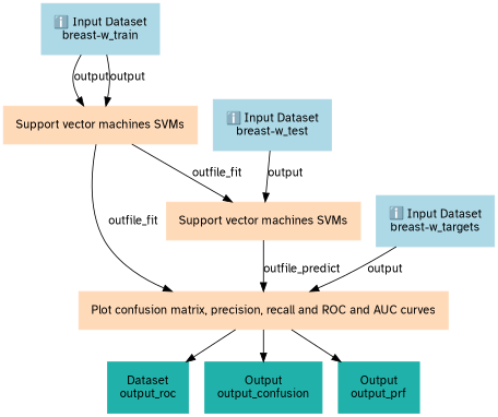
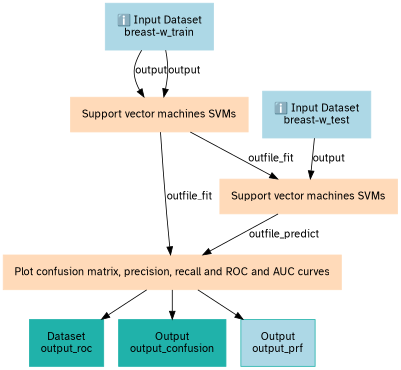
  digraph {
    node [color=lightblue fontname="Atkinson Hyperlegible" margin="0.2,0.2" shape=box style=filled]
    edge [fontname="Atkinson Hyperlegible"]
    n1 [label="ℹ️ Input Dataset\nbreast-w_train"]
    n2 [color=peachpuff label="Support vector machines SVMs"]
    n3 [color=peachpuff label="Plot confusion matrix, precision, recall and ROC and AUC curves"]
    n4 [color=peachpuff label="Support vector machines SVMs"]
-   n5 [label="ℹ️ Input Dataset\nbreast-w_targets"]
    n6 [color=lightseagreen label="Dataset\noutput_roc"]
    n7 [color=lightseagreen label="Output\noutput_confusion"]
-   n8 [color=lightseagreen label="Output\noutput_prf"]
+   n8 [color=lightseagreen label="Output\noutput_prf" fillcolor=lightblue]
    n9 [label="ℹ️ Input Dataset\nbreast-w_test"]
    n1 -> n2 [label=output]
    n1 -> n2 [label=output]
    n2 -> n3 [label=outfile_fit]
    n2 -> n4 [label=outfile_fit]
    n3 -> n6
    n3 -> n7
    n3 -> n8
    n4 -> n3 [label=outfile_predict]
-   n5 -> n3 [label=output]
    n9 -> n4 [label=output]
  }
